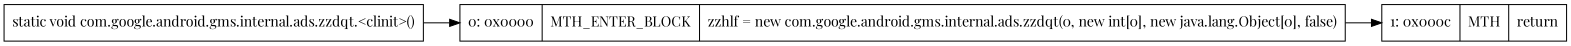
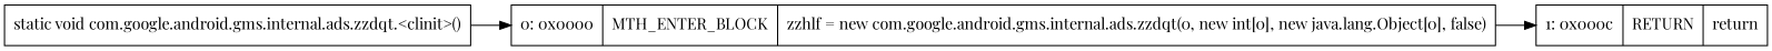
  digraph {
    rankdir=LR
    fontname="Playfair Display"
    node [shape=record fontname="Playfair Display"]
    edge [fontname="Playfair Display"]
    n1 [label="{0\:\ 0x0000|MTH_ENTER_BLOCK\l|zzhlf = new com.google.android.gms.internal.ads.zzdqt(0, new int[0], new java.lang.Object[0], false)\l}"]
-   n2 [label="{1\:\ 0x000c|MTH\l|return\l}"]
+   n2 [label="{1\:\ 0x000c|RETURN\l|return\l}"]
    n3 [label="{static void com.google.android.gms.internal.ads.zzdqt.\<clinit\>() }"]
    n1 -> n2
    n3 -> n1
  }
